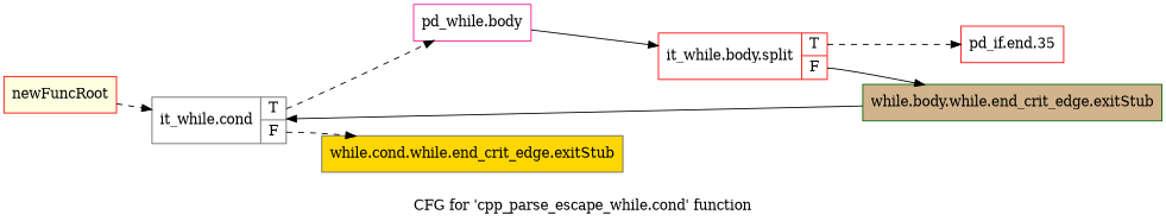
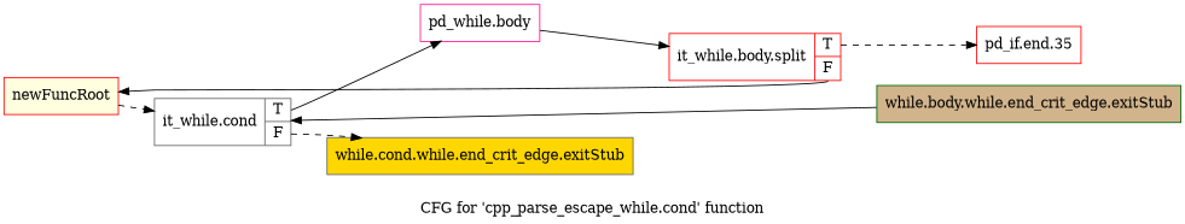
  digraph {
    label="CFG for 'cpp_parse_escape_while.cond' function"
    rankdir=LR
    node [color=red fillcolor=white shape=record style=filled]
    edge [style=dashed]
    n1 [fillcolor=lightyellow label="{newFuncRoot}"]
    n2 [color=gray40 label="{it_while.cond|{<s0>T|<s1>F}}"]
    n3 [color=gray40 fillcolor=gold label="{while.cond.while.end_crit_edge.exitStub}"]
    n4 [color=deeppink label="{pd_while.body}"]
    n5 [label="{it_while.body.split|{<s0>T|<s1>F}}"]
    n6 [color=darkgreen fillcolor=tan label="{while.body.while.end_crit_edge.exitStub}"]
    n7 [label="{pd_if.end.35}"]
    n1 -> n2
    n2 -> n3 [tailport=s1]
-   n2 -> n4 [tailport=s0]
+   n2 -> n4 [style=solid tailport=s0]
    n4 -> n5 [style=solid]
-   n5 -> n6 [style=solid tailport=s1]
+   n5 -> n1 [style=solid tailport=s1]
    n5 -> n7 [tailport=s0]
    n6 -> n2 [style=solid]
  }
